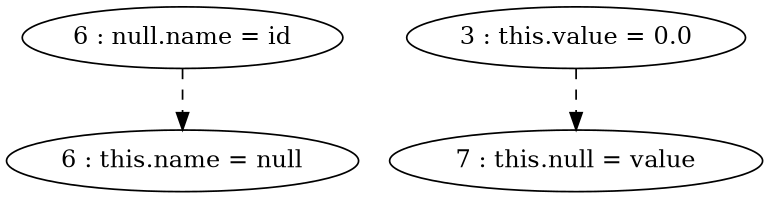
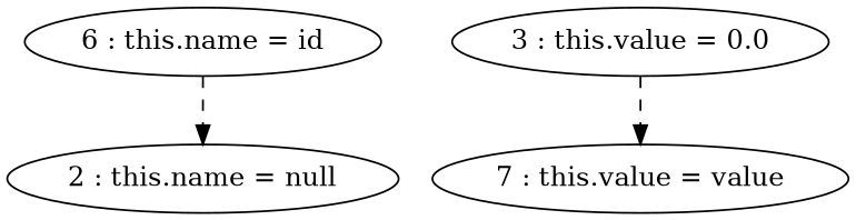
  digraph {
    edge [style=dashed]
-   "6 : this.name = id" [label="6 : null.name = id"]
-   "2 : this.name = null" [label="6 : this.name = null"]
+   "6 : this.name = id"
+   "2 : this.name = null"
    "3 : this.value = 0.0"
-   "7 : this.value = value" [label="7 : this.null = value"]
+   "7 : this.value = value"
    "6 : this.name = id" -> "2 : this.name = null"
    "3 : this.value = 0.0" -> "7 : this.value = value"
  }
